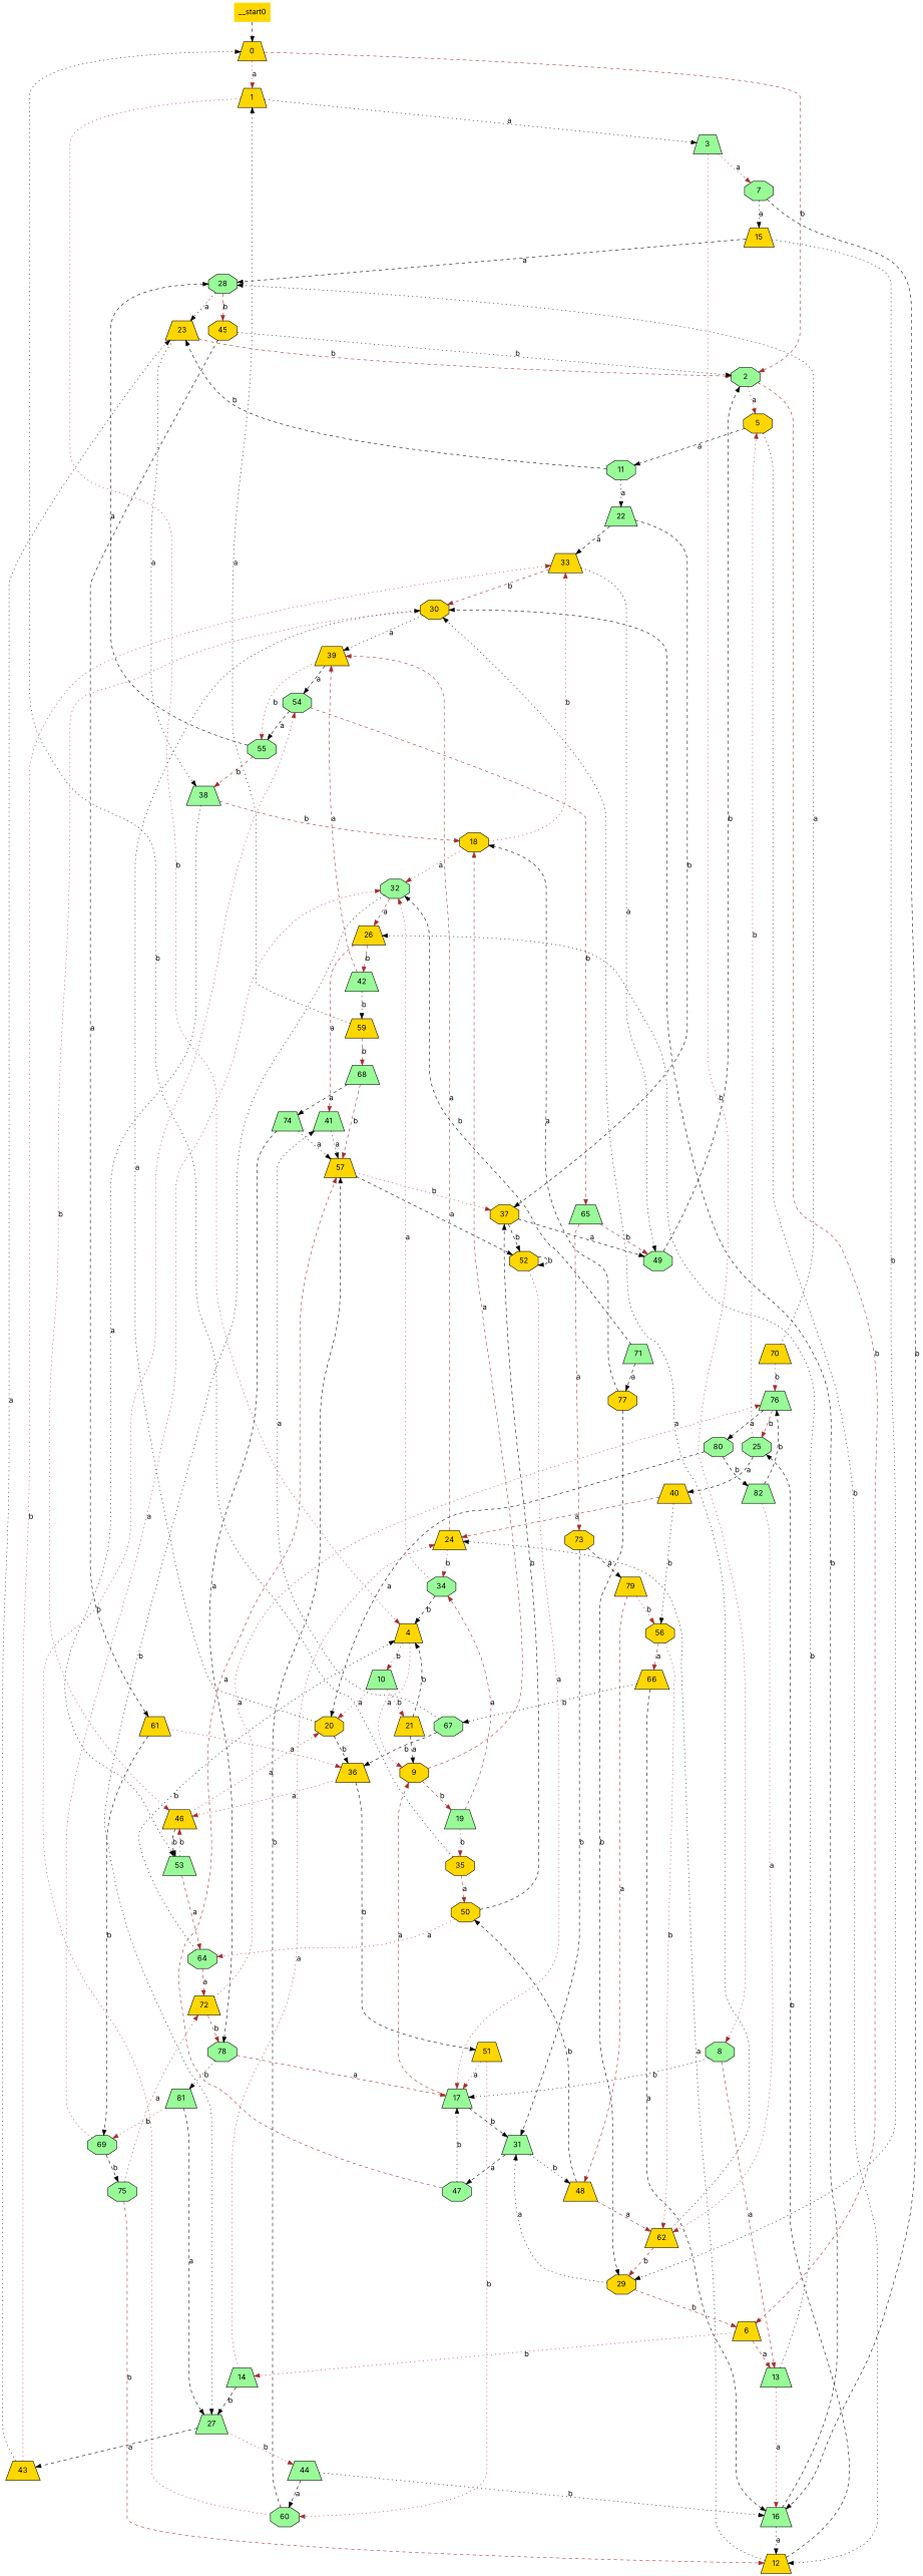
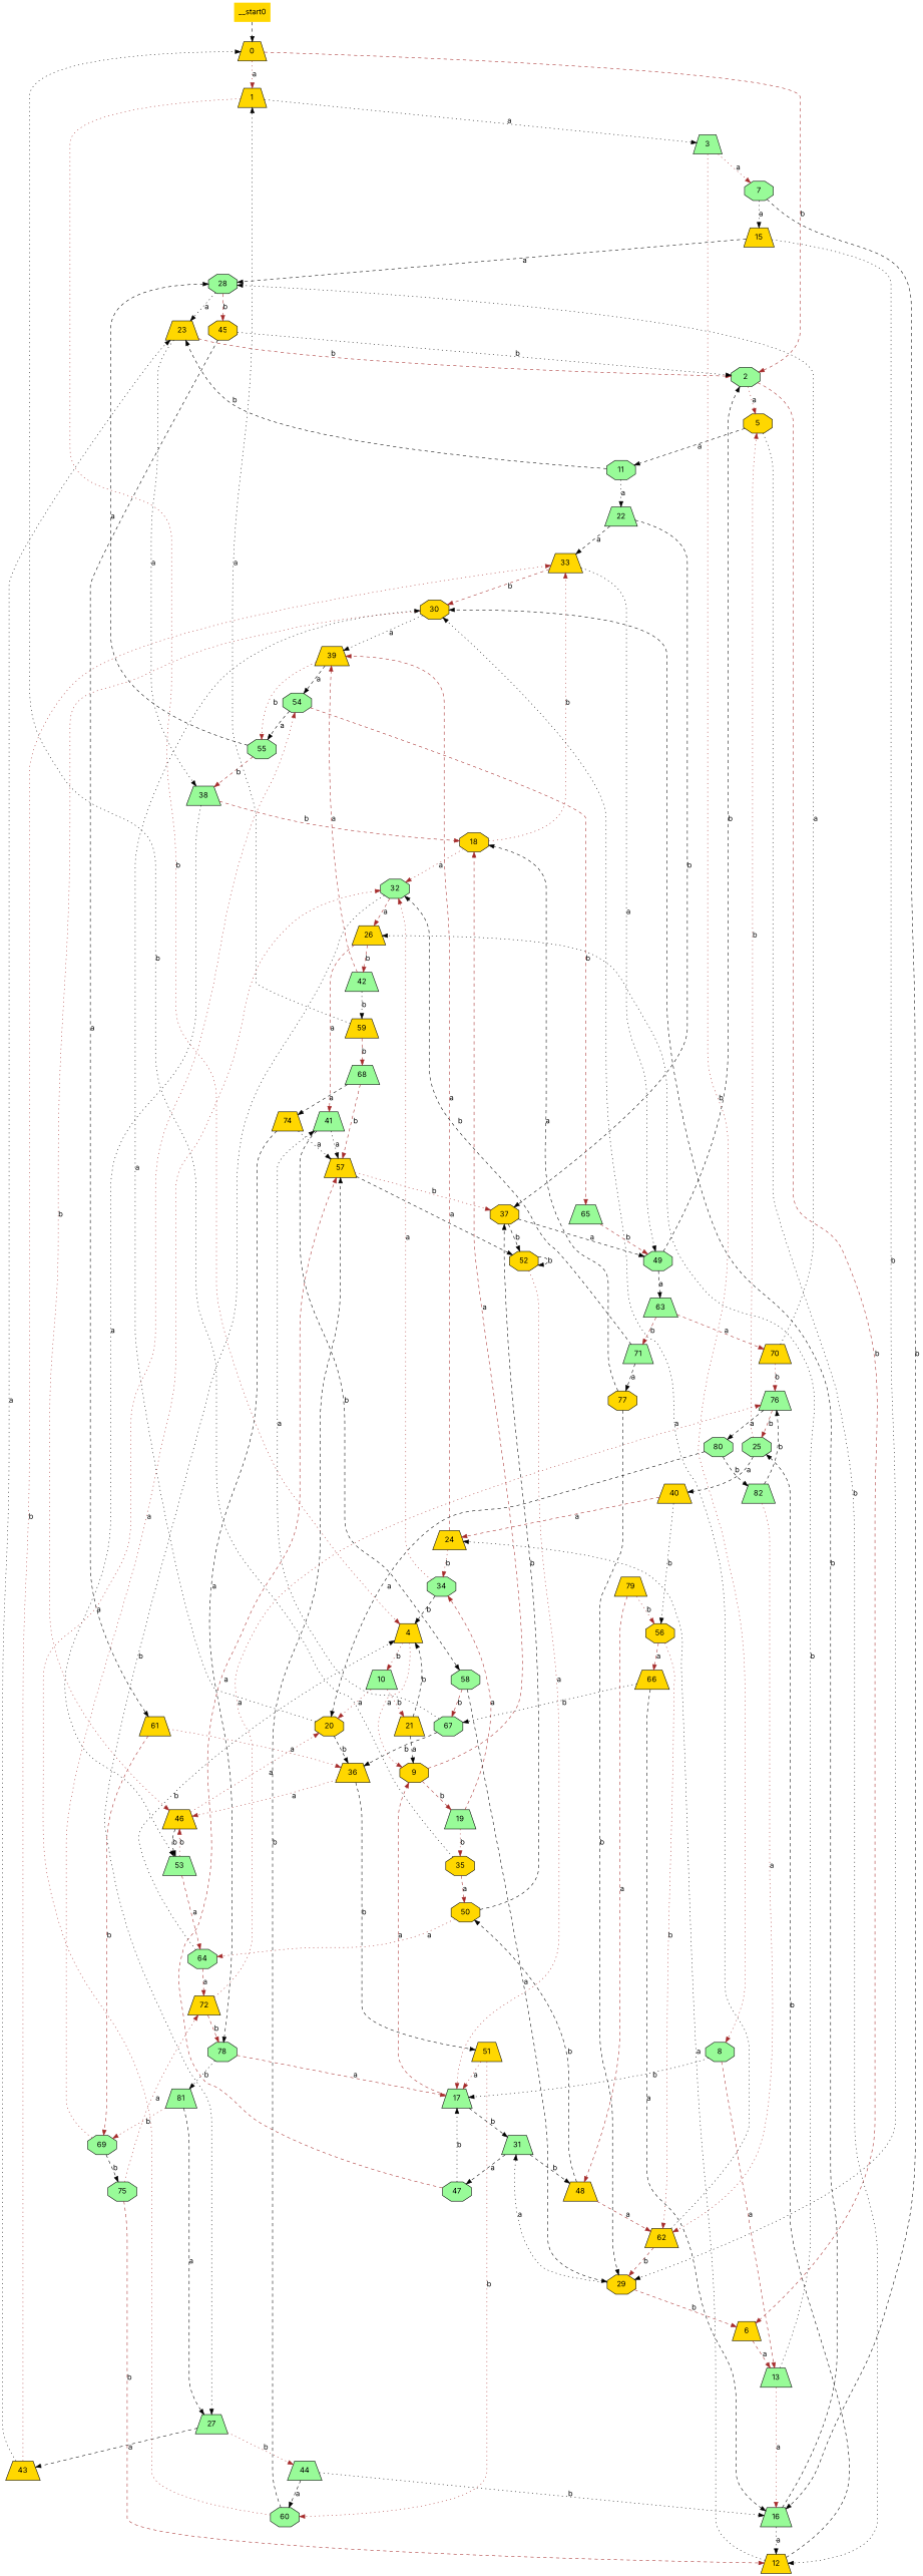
  digraph {
    fontname=Inter
    node [fillcolor=palegreen fontname=Inter shape=trapezium style=filled]
    edge [color=black fontname=Inter style=dashed]
    __start0 [fillcolor=gold shape=none]
    0 [fillcolor=gold]
    1 [fillcolor=gold]
    2 [shape=octagon]
    3
    4 [fillcolor=gold]
    5 [fillcolor=gold shape=octagon]
    6 [fillcolor=gold]
    7 [shape=octagon]
    8 [shape=octagon]
    9 [fillcolor=gold shape=octagon]
    10
    11 [shape=octagon]
    12 [fillcolor=gold]
    13
-   14
    15 [fillcolor=gold]
    16
    17
    18 [fillcolor=gold shape=octagon]
    19
    20 [fillcolor=gold shape=octagon]
    21 [fillcolor=gold]
    22
    23 [fillcolor=gold]
    24 [fillcolor=gold]
    25 [shape=octagon]
    26 [fillcolor=gold]
    27
    28 [shape=octagon]
    29 [fillcolor=gold shape=octagon]
    30 [fillcolor=gold shape=octagon]
    31
    32 [shape=octagon]
    33 [fillcolor=gold]
    34 [shape=octagon]
    35 [fillcolor=gold shape=octagon]
    36 [fillcolor=gold]
    37 [fillcolor=gold shape=octagon]
    38
    39 [fillcolor=gold]
    40 [fillcolor=gold]
    41
    42
    43 [fillcolor=gold]
    44
    45 [fillcolor=gold shape=octagon]
    46 [fillcolor=gold]
    47 [shape=octagon]
    48 [fillcolor=gold]
    49 [shape=octagon]
    50 [fillcolor=gold shape=octagon]
    51 [fillcolor=gold]
    52 [fillcolor=gold shape=octagon]
    53
    54 [shape=octagon]
    55 [shape=octagon]
    56 [fillcolor=gold shape=octagon]
    57 [fillcolor=gold]
+   58 [shape=octagon]
    59 [fillcolor=gold]
    60 [shape=octagon]
    61 [fillcolor=gold]
    62 [fillcolor=gold]
+   63
    64 [shape=octagon]
    65
    66 [fillcolor=gold]
    67 [shape=octagon]
    68
    69 [shape=octagon]
    70 [fillcolor=gold]
    71
    72 [fillcolor=gold]
-   73 [fillcolor=gold shape=octagon]
-   74
+   74 [fillcolor=gold]
    75 [shape=octagon]
    76
    77 [fillcolor=gold shape=octagon]
    78 [shape=octagon]
    79 [fillcolor=gold]
    80 [shape=octagon]
    81
    82
    __start0 -> 0
    0 -> 1 [color=brown label=a style=dotted]
    0 -> 2 [color=brown label=b]
    1 -> 3 [label=a style=dotted]
    1 -> 4 [color=brown label=b style=dotted]
    2 -> 5 [color=brown label=a style=dotted]
    2 -> 6 [color=brown label=b]
    3 -> 7 [color=brown label=a style=dotted]
    3 -> 8 [color=brown label=b style=dotted]
    4 -> 9 [color=brown label=a style=dotted]
    4 -> 10 [color=brown label=b style=dotted]
    5 -> 11 [label=a]
    5 -> 12 [label=b style=dotted]
    6 -> 13 [color=brown label=a]
-   6 -> 14 [color=brown label=b style=dotted]
    7 -> 15 [label=a style=dotted]
    7 -> 16 [label=b]
    8 -> 13 [color=brown label=a]
    8 -> 17 [label=b style=dotted]
    9 -> 18 [color=brown label=a]
    9 -> 19 [color=brown label=b]
    10 -> 20 [color=brown label=a style=dotted]
    10 -> 21 [color=brown label=b style=dotted]
    11 -> 22 [label=a style=dotted]
    11 -> 23 [label=b]
    12 -> 24 [label=a style=dotted]
    12 -> 25 [label=b]
    13 -> 16 [color=brown label=a style=dotted]
    13 -> 26 [label=b style=dotted]
-   14 -> 24 [color=brown label=a style=dotted]
-   14 -> 27 [label=b]
    15 -> 28 [label=a]
    15 -> 29 [label=b style=dotted]
    16 -> 12 [label=a style=dotted]
    16 -> 30 [label=b]
    17 -> 9 [color=brown label=a]
    17 -> 31 [label=b]
    18 -> 32 [color=brown label=a style=dotted]
    18 -> 33 [color=brown label=b style=dotted]
    19 -> 34 [color=brown label=a]
    19 -> 35 [color=brown label=b style=dotted]
    20 -> 30 [label=a style=dotted]
    20 -> 36 [label=b]
    21 -> 4 [label=b]
    21 -> 9 [label=a]
    22 -> 33 [label=a]
    22 -> 37 [label=b]
    23 -> 2 [color=brown label=b]
    23 -> 38 [label=a style=dotted]
    24 -> 34 [color=brown label=b style=dotted]
    24 -> 39 [color=brown label=a]
    25 -> 5 [color=brown label=b style=dotted]
    25 -> 40 [label=a]
    26 -> 41 [color=brown label=a]
    26 -> 42 [color=brown label=b]
    27 -> 43 [label=a]
    27 -> 44 [color=brown label=b style=dotted]
    28 -> 23 [label=a style=dotted]
    28 -> 45 [color=brown label=b]
    29 -> 6 [color=brown label=b]
    29 -> 31 [label=a style=dotted]
    30 -> 39 [label=a style=dotted]
    30 -> 46 [color=brown label=b style=dotted]
    31 -> 47 [label=a]
-   31 -> 48 [label=b style=dotted]
+   31 -> 48 [label=b]
    32 -> 26 [color=brown label=a]
    32 -> 27 [label=b style=dotted]
    33 -> 30 [color=brown label=b]
    33 -> 49 [label=a style=dotted]
    34 -> 4 [label=b]
    34 -> 32 [color=brown label=a style=dotted]
    35 -> 0 [label=b style=dotted]
    35 -> 50 [color=brown label=a]
    36 -> 46 [color=brown label=a style=dotted]
    36 -> 51 [label=b]
    37 -> 49 [label=a]
    37 -> 52 [label=b]
    38 -> 18 [color=brown label=b]
    38 -> 53 [label=a style=dotted]
    39 -> 54 [label=a]
    39 -> 55 [color=brown label=b style=dotted]
    40 -> 24 [color=brown label=a]
    40 -> 56 [label=b style=dotted]
    41 -> 57 [label=a style=dotted]
+   41 -> 58 [label=b]
    42 -> 39 [color=brown label=a]
    42 -> 59 [label=b style=dotted]
    43 -> 23 [label=a style=dotted]
    43 -> 33 [color=brown label=b style=dotted]
    44 -> 16 [label=b style=dotted]
    44 -> 60 [label=a]
    45 -> 2 [label=b style=dotted]
    45 -> 61 [label=a]
    46 -> 20 [color=brown label=a style=dotted]
    46 -> 53 [label=b]
    47 -> 17 [label=b style=dotted]
    47 -> 57 [color=brown label=a]
    48 -> 50 [label=b]
    48 -> 62 [color=brown label=a]
    49 -> 2 [label=b]
+   49 -> 63 [label=a]
    50 -> 37 [label=b]
    50 -> 64 [color=brown label=a style=dotted]
    51 -> 17 [color=brown label=a style=dotted]
    51 -> 60 [color=brown label=b style=dotted]
    52 -> 17 [color=brown label=a style=dotted]
    52 -> 52 [label=b]
    53 -> 46 [color=brown label=b style=dotted]
    53 -> 64 [color=brown label=a]
    54 -> 55 [label=a]
    54 -> 65 [color=brown label=b]
    55 -> 28 [label=a]
    55 -> 38 [color=brown label=b]
    56 -> 62 [color=brown label=b style=dotted]
    56 -> 66 [color=brown label=a]
    57 -> 37 [color=brown label=b style=dotted]
    57 -> 52 [label=a]
+   58 -> 29 [label=a]
+   58 -> 67 [color=brown label=b]
    59 -> 1 [label=a style=dotted]
    59 -> 68 [color=brown label=b]
-   60 -> 54 [color=brown label=b style=dotted]
+   60 -> 54 [color=brown label=a style=dotted]
    60 -> 57 [label=b]
    61 -> 36 [color=brown label=a style=dotted]
-   61 -> 69 [label=b]
+   61 -> 69 [color=brown label=b]
    62 -> 29 [color=brown label=b]
    62 -> 30 [label=a style=dotted]
+   63 -> 70 [color=brown label=a]
+   63 -> 71 [color=brown label=b]
    64 -> 4 [label=b style=dotted]
    64 -> 72 [color=brown label=a]
    65 -> 49 [color=brown label=b]
-   65 -> 73 [color=brown label=a]
    66 -> 16 [label=a]
    66 -> 67 [label=b style=dotted]
    67 -> 36 [label=b]
    67 -> 41 [label=a style=dotted]
    68 -> 57 [color=brown label=b]
    68 -> 74 [label=a]
    69 -> 32 [color=brown label=a style=dotted]
    69 -> 75 [label=b]
    70 -> 28 [label=a style=dotted]
    70 -> 76 [color=brown label=b style=dotted]
    71 -> 32 [label=b]
    71 -> 77 [label=a]
    72 -> 76 [color=brown label=a style=dotted]
    72 -> 78 [color=brown label=b]
-   73 -> 31 [label=b]
-   73 -> 79 [label=a]
    74 -> 57 [label=a style=dotted]
    74 -> 78 [label=a]
    75 -> 12 [color=brown label=b]
    75 -> 72 [color=brown label=a style=dotted]
    76 -> 25 [color=brown label=b]
    76 -> 80 [label=a]
    77 -> 18 [label=a]
    77 -> 29 [label=b]
    78 -> 17 [color=brown label=a]
    78 -> 81 [label=b style=dotted]
    79 -> 48 [color=brown label=a]
    79 -> 56 [color=brown label=b style=dotted]
    80 -> 20 [label=a]
    80 -> 82 [label=b]
    81 -> 27 [label=a]
    81 -> 69 [color=brown label=b style=dotted]
    82 -> 62 [color=brown label=a style=dotted]
    82 -> 76 [label=b]
  }
